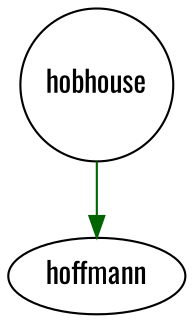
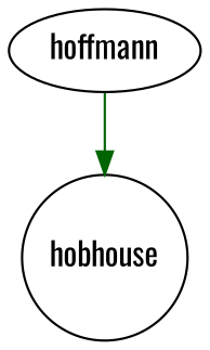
  digraph {
    fontname=Oswald
    node [fontname=Oswald]
    hobhouse [fillcolor=white fixedsize=true height=1 shape=circle style=filled width=1]
    hoffmann
-   hobhouse -> hoffmann [arrowhead=normal color=darkgreen penwidth=1 fontname=Oswald]
+   hoffmann -> hobhouse [arrowhead=normal color=darkgreen penwidth=1 fontname=Oswald]
  }
